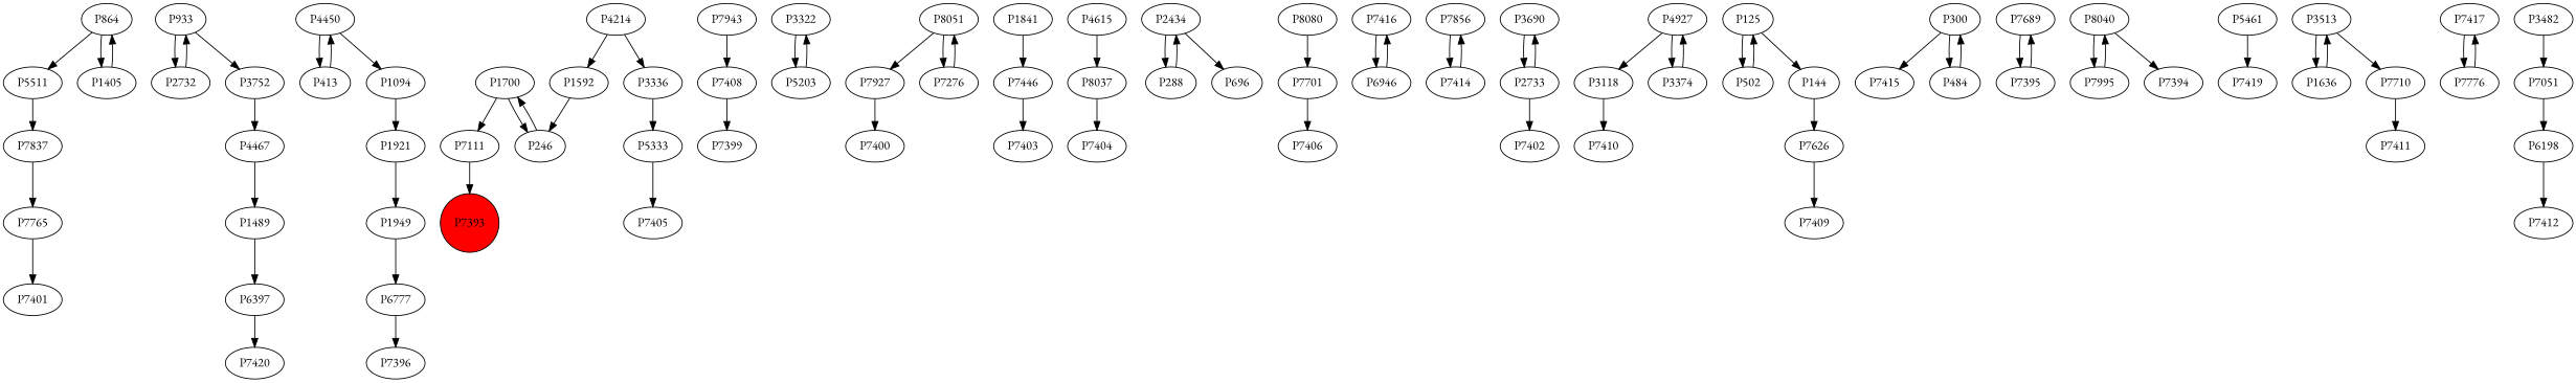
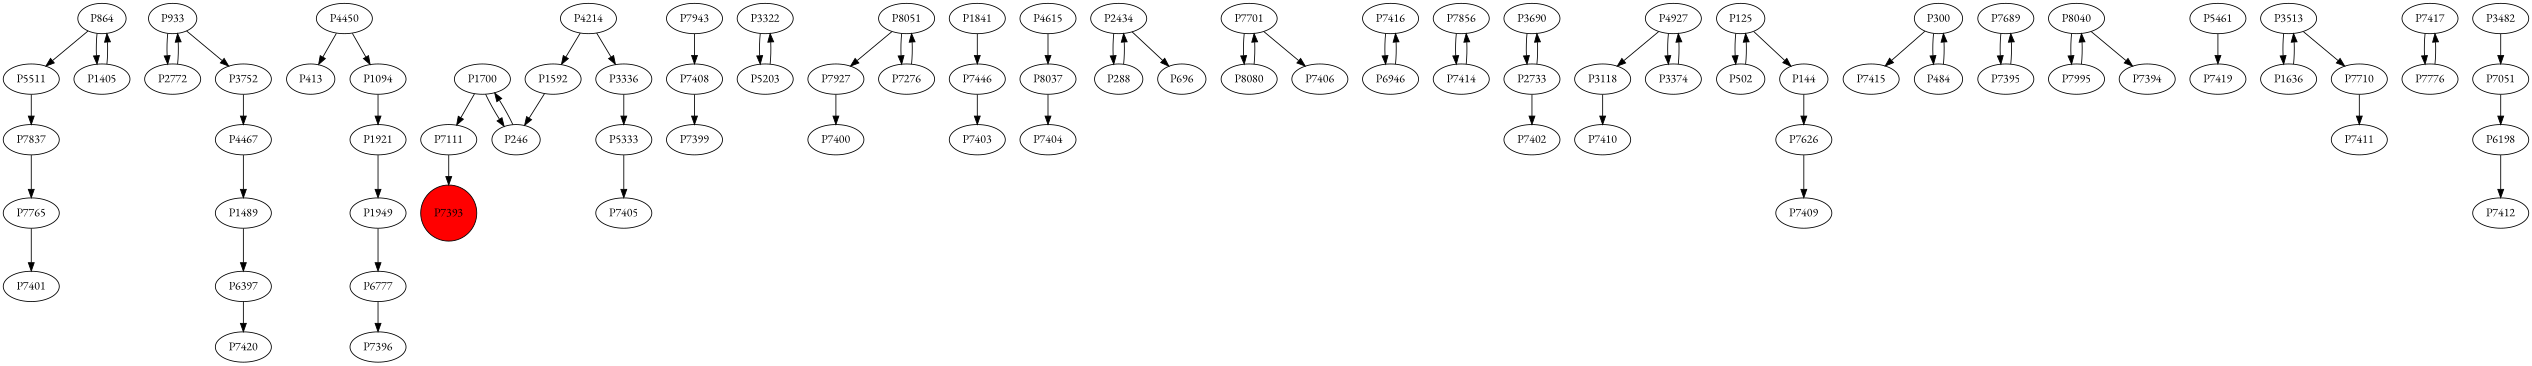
  digraph {
    fontname="EB Garamond"
    node [fontname="EB Garamond"]
    edge [fontname="EB Garamond"]
    P5511
    P7837
    P7765
    P7401
    P4467
    P1489
    P6397
    P7420
    P1921
    P1949
    P6777
    P7396
    P1700
    P7111
    P246
    P7393 [fillcolor=red shape=circle style=filled]
    P1592
    P4214
    P3336
    P5333
    P7943
    P7408
    P7399
    P3322
    P5203
    P8051
    P7927
    P7276
    P7400
    P7446
    P7403
    n32 [label=P8037]
    P7404
    P2434
    P288
    P696
    P7701
    P8080
    P7406
    P7416
    P6946
    P7856
    P7414
    P864
    P1405
    P3690
    P2733
    P7402
    P3118
    P7410
    P7405
    P7626
    P7409
    n54 [label=P502]
    P125
    P144
    P300
    P7415
    P484
    P413
    P4450
    P1094
    P4927
    P3374
-   P2732
+   P2732 [label=P2772]
    P933
    P3752
    P7689
    P7395
    P8040
    P7995
    P7394
    P5461
    P7419
    P7710
    P7411
    P1841
    P4615
    P1636
    P3513
    P7417
    P7776
    P6198
    P7412
    P3482
    P7051
    P5511 -> P7837
    P7837 -> P7765
    P7765 -> P7401
    P4467 -> P1489
    P1489 -> P6397
    P6397 -> P7420
    P1921 -> P1949
    P1949 -> P6777
    P6777 -> P7396
    P1700 -> P7111
    P1700 -> P246
    P7111 -> P7393
    P246 -> P1700
    P1592 -> P246
    P4214 -> P1592
    P4214 -> P3336
    P3336 -> P5333
    P5333 -> P7405
    P7943 -> P7408
    P7408 -> P7399
    P3322 -> P5203
    P5203 -> P3322
    P8051 -> P7927
    P8051 -> P7276
    P7927 -> P7400
    P7276 -> P8051
    P7446 -> P7403
    n32 -> P7404
    P2434 -> P288
    P2434 -> P696
    P288 -> P2434
+   P7701 -> P8080
    P7701 -> P7406
    P8080 -> P7701
    P7416 -> P6946
    P6946 -> P7416
    P7856 -> P7414
    P7414 -> P7856
    P864 -> P5511
    P864 -> P1405
    P1405 -> P864
    P3690 -> P2733
    P2733 -> P3690
    P2733 -> P7402
    P3118 -> P7410
    P7626 -> P7409
    n54 -> P125
    P125 -> n54
    P125 -> P144
    P144 -> P7626
    P300 -> P7415
    P300 -> P484
    P484 -> P300
-   P413 -> P4450
    P4450 -> P413
    P4450 -> P1094
    P1094 -> P1921
    P4927 -> P3118
    P4927 -> P3374
    P3374 -> P4927
    P2732 -> P933
    P933 -> P2732
    P933 -> P3752
    P3752 -> P4467
    P7689 -> P7395
    P7395 -> P7689
    P8040 -> P7995
    P8040 -> P7394
    P7995 -> P8040
    P5461 -> P7419
    P7710 -> P7411
    P1841 -> P7446
    P4615 -> n32
    P1636 -> P3513
    P3513 -> P7710
    P3513 -> P1636
    P7417 -> P7776
    P7776 -> P7417
    P6198 -> P7412
    P3482 -> P7051
    P7051 -> P6198
  }
